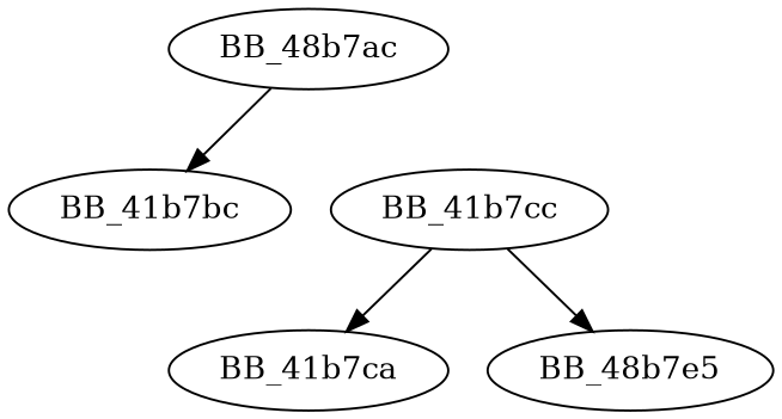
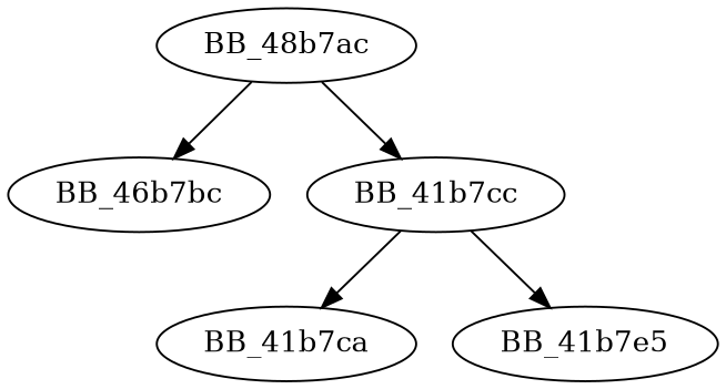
  digraph {
    n1 [label=BB_48b7ac]
-   BB_41b7bc
+   BB_41b7bc [label=BB_46b7bc]
    BB_41b7cc
    BB_41b7ca
-   BB_41b7e5 [label=BB_48b7e5]
+   BB_41b7e5
    n1 -> BB_41b7bc
+   n1 -> BB_41b7cc
    BB_41b7cc -> BB_41b7ca
    BB_41b7cc -> BB_41b7e5
  }
